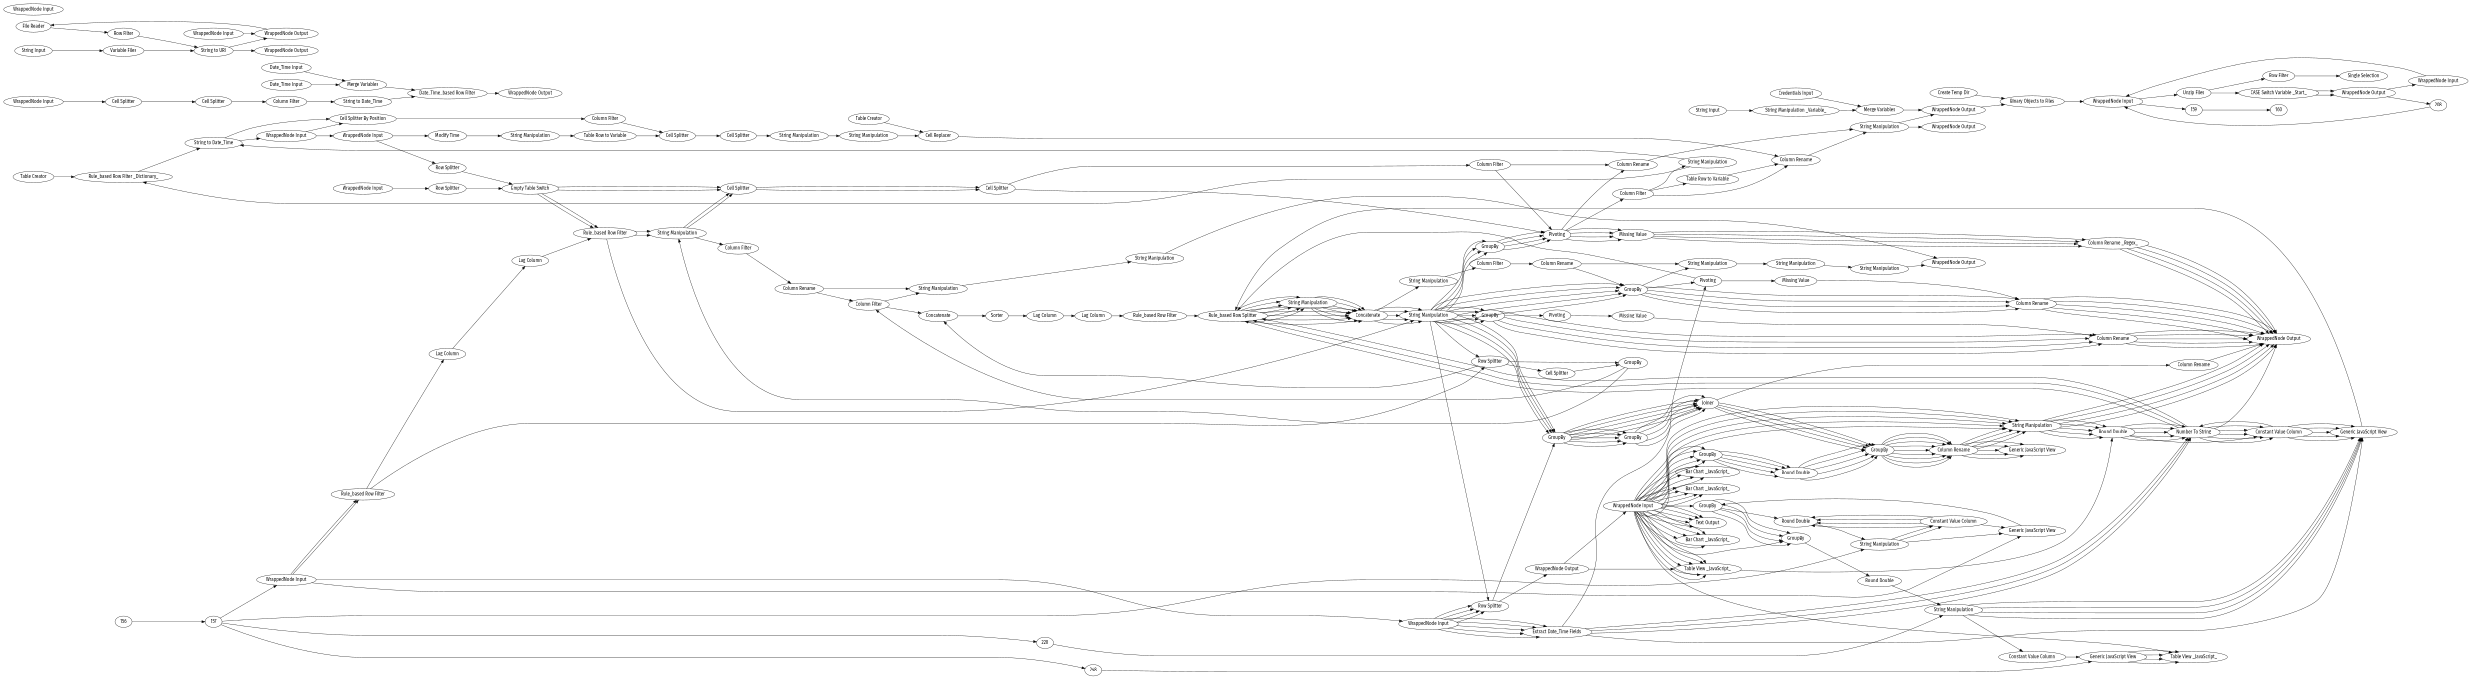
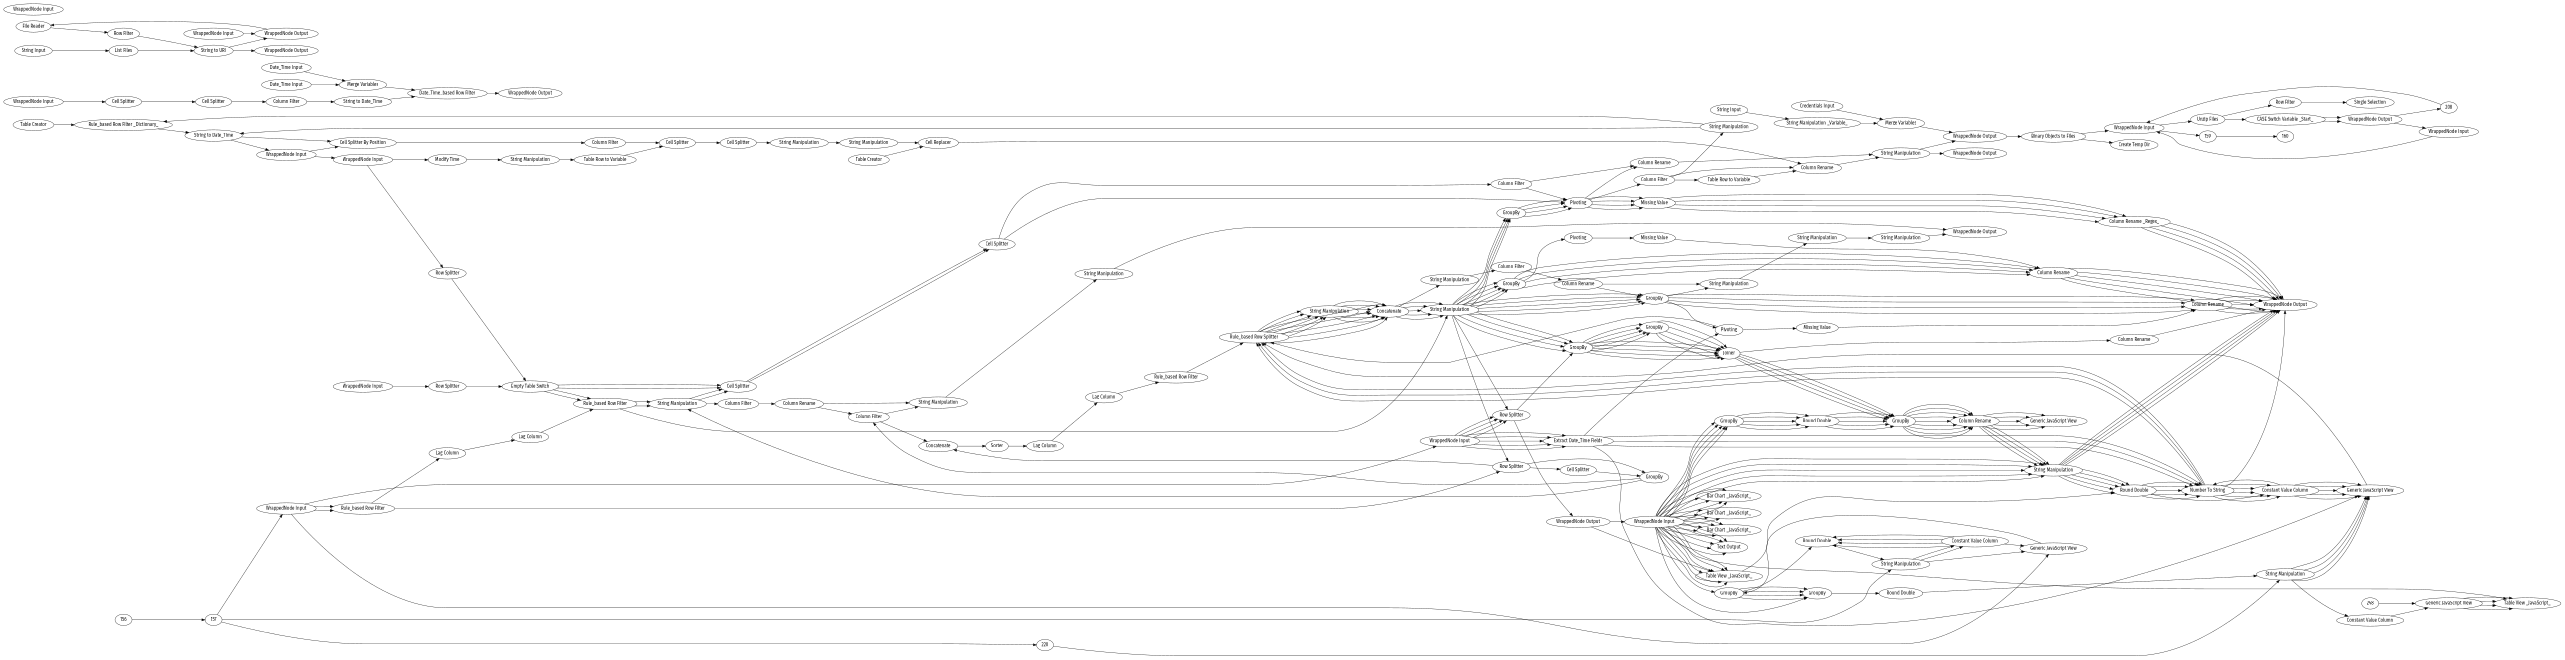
  digraph {
    fontname="Fira Sans"
    rankdir=LR
    node [fontname="Fira Sans"]
    edge [fontname="Fira Sans"]
    n1 [label="Rule_based Row Filter _Dictionary_"]
    n2 [label="String to Date_Time"]
    n3 [label="Cell Splitter By Position"]
    n4 [label="WrappedNode Input"]
    n5 [label="Table Creator"]
    n6 [label="String Manipulation"]
    n7 [label="Column Filter"]
    n8 [label="WrappedNode Input"]
    n9 [label="Cell Splitter"]
    n10 [label="Cell Splitter"]
    n11 [label="String Manipulation"]
    n12 [label="String Manipulation"]
    n13 [label="Cell Replacer"]
    n14 [label="Column Rename"]
    n15 [label="Table Creator"]
    n16 [label="String Manipulation"]
    n17 [label="Column Filter"]
    n18 [label="Table Row to Variable"]
    n19 [label="WrappedNode Output"]
    n20 [label="WrappedNode Output"]
    n21 [label="Modify Time"]
    n22 [label="Row Splitter"]
    n23 [label="String Manipulation"]
    n24 [label="Empty Table Switch"]
    n25 [label="Table Row to Variable"]
    n26 [label="Column Filter"]
    n27 [label="String to Date_Time"]
    n28 [label="Date_Time_based Row Filter"]
    n29 [label="WrappedNode Output"]
    n30 [label="Date_Time Input"]
    n31 [label="Merge Variables"]
    n32 [label="Date_Time Input"]
    n33 [label="WrappedNode Input"]
    n34 [label="Cell Splitter"]
    n35 [label="Cell Splitter"]
    n36 [label="File Reader"]
    n37 [label="Row Filter"]
    n38 [label="String to URI"]
    n39 [label="WrappedNode Output"]
    n40 [label="WrappedNode Output"]
    n41 [label="WrappedNode Input"]
    n42 [label="Binary Objects to Files"]
    n43 [label="WrappedNode Input"]
    n44 [label="Unzip Files"]
    159
    n46 [label="Create Temp Dir"]
    n47 [label="Row Filter"]
    n48 [label="CASE Switch Variable _Start_"]
    n49 [label="Single Selection"]
    n50 [label="Credentials Input"]
    n51 [label="Merge Variables"]
    n52 [label="String Input"]
    n53 [label="String Manipulation _Variable_"]
    n54 [label="WrappedNode Input"]
    n55 [label="WrappedNode Output"]
    160
    208
    n58 [label="String Input"]
-   n59 [label="Variable Files"]
+   n59 [label="List Files"]
    n60 [label="WrappedNode Input"]
    n61 [label="Rule_based Row Filter"]
    n62 [label="Cell Splitter"]
    n63 [label="String Manipulation"]
    n64 [label="String Manipulation"]
    n65 [label="Cell Splitter"]
    n66 [label="Column Filter"]
    n67 [label="Row Splitter"]
    n68 [label=GroupBy]
    n69 [label=GroupBy]
    n70 [label=GroupBy]
    n71 [label=GroupBy]
    n72 [label="Row Splitter"]
    n73 [label="Column Rename"]
    n74 [label=Pivoting]
    n75 [label="Column Filter"]
    n76 [label="Column Rename"]
    n77 [label="Missing Value"]
    n78 [label="Column Rename _Regex_"]
    n79 [label="Row Splitter"]
    n80 [label="WrappedNode Input"]
    n81 [label="String Manipulation"]
    n82 [label="Column Filter"]
    n83 [label="String Manipulation"]
    n84 [label=Concatenate]
    n85 [label="WrappedNode Output"]
    n86 [label="Lag Column"]
    n87 [label="Lag Column"]
    n88 [label="Rule_based Row Filter"]
    n89 [label=GroupBy]
    n90 [label="Cell Splitter"]
    n91 [label="WrappedNode Input"]
    n92 [label="WrappedNode Input"]
    n93 [label="Generic JavaScript View"]
    n94 [label="Extract Date_Time Fields"]
    n95 [label=GroupBy]
    n96 [label="Column Rename"]
    n97 [label=Pivoting]
    n98 [label=Pivoting]
    n99 [label="Column Rename"]
    n100 [label="String Manipulation"]
    n101 [label=GroupBy]
    n102 [label=Joiner]
    n103 [label="WrappedNode Output"]
    n104 [label=Sorter]
    n105 [label="Number To String"]
    n106 [label="Generic JavaScript View"]
    n107 [label="WrappedNode Output"]
    n108 [label="Rule_based Row Splitter"]
    n109 [label="Constant Value Column"]
    n110 [label="Missing Value"]
    n111 [label="Missing Value"]
    n112 [label="String Manipulation"]
    n113 [label=Concatenate]
    n114 [label="String Manipulation"]
    n115 [label="Column Filter"]
    n116 [label="String Manipulation"]
    n117 [label=GroupBy]
    n118 [label="Column Rename"]
    n119 [label="Column Rename"]
    n120 [label="String Manipulation"]
    n121 [label="Generic JavaScript View"]
    n122 [label="Round Double"]
    n123 [label="Bar Chart _JavaScript_"]
    n124 [label="Bar Chart _JavaScript_"]
    n125 [label="Bar Chart _JavaScript_"]
    n126 [label="WrappedNode Input"]
    n127 [label="Table View _JavaScript_"]
    n128 [label="Text Output"]
    n129 [label=GroupBy]
    n130 [label="Table View _JavaScript_"]
    n131 [label=GroupBy]
    n132 [label="Round Double"]
    n133 [label="Round Double"]
    n134 [label="Round Double"]
    n135 [label="Lag Column"]
    n136 [label="Lag Column"]
    n137 [label="Rule_based Row Filter"]
    n138 [label="Column Rename"]
    n139 [label="String Manipulation"]
    n140 [label="String Manipulation"]
    n141 [label="Constant Value Column"]
    n142 [label="String Manipulation"]
    n143 [label="Constant Value Column"]
    n144 [label="Generic JavaScript View"]
    156
    157
    220
    248
    n1 -> n2
    n2 -> n3
    n2 -> n4
    n3 -> n7
    n4 -> n3
    n4 -> n8
    n5 -> n1
    n6 -> n1
    n6 -> n2
    n7 -> n9
    n8 -> n21
    n8 -> n22
    n9 -> n10
    n10 -> n11
    n11 -> n12
    n12 -> n13
    n13 -> n14
    n14 -> n16
    n15 -> n13
    n16 -> n19
    n16 -> n20
    n17 -> n6
    n17 -> n14
    n17 -> n18
    n18 -> n14
    n19 -> n42
    n21 -> n23
    n22 -> n24
    n23 -> n25
    n24 -> n61
    n24 -> n61
    n24 -> n62
    n24 -> n62
    n25 -> n9
    n26 -> n27
    n27 -> n28
    n28 -> n29
    n30 -> n31
    n31 -> n28
    n32 -> n31
    n33 -> n34
    n34 -> n35
    n35 -> n26
    n36 -> n37
    n37 -> n38
    n38 -> n39
    n38 -> n40
    n39 -> n36
    n41 -> n39
    n42 -> n43
    n43 -> n44
    n43 -> 159
    n44 -> n47
    n44 -> n48
    159 -> 160
-   n46 -> n42
+   n42 -> n46
    n47 -> n49
    n48 -> n55
    n48 -> n55
    n50 -> n51
    n51 -> n19
    n52 -> n53
    n53 -> n51
    n54 -> n43
    n55 -> n54
    n55 -> 208
    208 -> n43
    n58 -> n59
    n59 -> n38
    n61 -> n63
    n61 -> n63
    n61 -> n64
    n62 -> n65
    n62 -> n65
    n63 -> n62
    n63 -> n62
    n63 -> n66
    n64 -> n67
    n64 -> n68
    n64 -> n68
    n64 -> n68
    n64 -> n68
    n64 -> n68
    n64 -> n69
    n64 -> n69
    n64 -> n69
    n64 -> n69
    n64 -> n70
    n64 -> n70
    n64 -> n70
    n64 -> n70
    n64 -> n70
    n64 -> n71
    n64 -> n71
    n64 -> n71
    n64 -> n71
    n64 -> n72
    n65 -> n74
    n65 -> n75
    n66 -> n73
    n67 -> n84
    n67 -> n89
    n67 -> n90
    n68 -> n96
    n68 -> n96
    n68 -> n96
    n68 -> n96
    n68 -> n97
    n69 -> n74
    n69 -> n74
    n69 -> n74
    n69 -> n74
    n70 -> n98
    n70 -> n99
    n70 -> n99
    n70 -> n99
    n70 -> n99
    n70 -> n100
    n71 -> n101
    n71 -> n101
    n71 -> n101
    n71 -> n101
    n71 -> n101
    n71 -> n102
    n71 -> n102
    n71 -> n102
    n71 -> n102
    n71 -> n102
    n72 -> n71
    n72 -> n103
    n73 -> n81
    n73 -> n82
    n74 -> n17
    n74 -> n76
    n74 -> n77
    n74 -> n77
    n74 -> n77
    n74 -> n77
    n75 -> n74
    n75 -> n76
    n76 -> n16
    n77 -> n78
    n77 -> n78
    n77 -> n78
    n77 -> n78
    n78 -> n107
    n78 -> n107
    n78 -> n107
    n78 -> n107
    n79 -> n24
    n80 -> n79
    n81 -> n83
    n82 -> n81
    n82 -> n84
    n83 -> n85
    n84 -> n104
    n86 -> n87
    n87 -> n61
    n88 -> n67
    n88 -> n86
    n89 -> n63
    n89 -> n82
    n90 -> n89
    n91 -> n88
    n91 -> n88
    n91 -> n92
    n91 -> n93
    n92 -> n72
    n92 -> n72
    n92 -> n72
    n92 -> n72
    n92 -> n94
    n92 -> n94
    n92 -> n94
    n92 -> n94
    n92 -> n94
    n93 -> n95
    n94 -> n98
    n94 -> n105
    n94 -> n105
    n94 -> n105
    n94 -> n106
    n95 -> n131
    n95 -> n131
    n95 -> n131
    n95 -> n131
    n95 -> n133
    n96 -> n107
    n96 -> n107
    n96 -> n107
    n96 -> n107
    n96 -> n107
    n97 -> n111
    n98 -> n108
    n98 -> n110
    n99 -> n107
    n99 -> n107
    n99 -> n107
    n99 -> n107
    n99 -> n107
    n100 -> n116
    n101 -> n102
    n101 -> n102
    n101 -> n102
    n101 -> n102
    n101 -> n102
    n102 -> n117
    n102 -> n117
    n102 -> n117
    n102 -> n117
    n102 -> n118
    n103 -> n126
    n103 -> n127
    n104 -> n135
    n105 -> n107
    n105 -> n108
    n105 -> n108
    n105 -> n108
    n105 -> n109
    n105 -> n109
    n105 -> n109
    n105 -> n109
    n105 -> n109
    n106 -> n108
    n108 -> n112
    n108 -> n112
    n108 -> n112
    n108 -> n112
    n108 -> n112
    n108 -> n112
    n108 -> n113
    n108 -> n113
    n108 -> n113
    n108 -> n113
    n108 -> n113
    n109 -> n105
    n109 -> n106
    n109 -> n106
    n109 -> n106
    n109 -> n106
    n109 -> n106
    n110 -> n99
    n111 -> n96
    n112 -> n113
    n112 -> n113
    n112 -> n113
    n112 -> n113
    n112 -> n113
    n112 -> n113
    n113 -> n64
    n113 -> n64
    n113 -> n64
    n113 -> n64
    n113 -> n64
    n113 -> n114
    n114 -> n115
    n115 -> n138
    n116 -> n139
    n117 -> n119
    n117 -> n119
    n117 -> n119
    n117 -> n119
    n117 -> n119
    n117 -> n119
    n117 -> n119
    n117 -> n119
    n117 -> n119
    n118 -> n107
    n119 -> n120
    n119 -> n120
    n119 -> n120
    n119 -> n120
    n119 -> n121
    n119 -> n121
    n119 -> n121
    n119 -> n121
    n119 -> n121
    n120 -> n107
    n120 -> n107
    n120 -> n107
    n120 -> n107
    n120 -> n122
    n120 -> n122
    n120 -> n122
    n120 -> n122
    n120 -> n122
    n122 -> n105
    n122 -> n105
    n122 -> n105
    n122 -> n105
    n122 -> n105
    n122 -> n109
    n126 -> n95
    n126 -> n120
    n126 -> n120
    n126 -> n120
    n126 -> n120
    n126 -> n120
    n126 -> n123
    n126 -> n123
    n126 -> n123
    n126 -> n123
    n126 -> n123
    n126 -> n124
    n126 -> n124
    n126 -> n124
    n126 -> n124
    n126 -> n125
    n126 -> n125
    n126 -> n125
    n126 -> n125
    n126 -> n125
    n126 -> n127
    n126 -> n127
    n126 -> n127
    n126 -> n127
    n126 -> n127
    n126 -> n127
    n126 -> n128
    n126 -> n128
    n126 -> n128
    n126 -> n128
    n126 -> n128
    n126 -> n129
    n126 -> n129
    n126 -> n129
    n126 -> n129
    n126 -> n129
    n126 -> n130
    n126 -> n131
    n127 -> n122
    n129 -> n132
    n129 -> n132
    n129 -> n132
    n129 -> n132
    n129 -> n132
    n131 -> n134
    n132 -> n117
    n132 -> n117
    n132 -> n117
    n132 -> n117
    n132 -> n117
    n133 -> n140
    n134 -> n142
    n135 -> n136
    n136 -> n137
    n137 -> n108
    n138 -> n70
    n138 -> n100
    n139 -> n85
    n140 -> n93
    n140 -> n141
    n140 -> n141
    n141 -> n93
    n141 -> n133
    n141 -> n133
    n141 -> n133
    n141 -> n133
    n142 -> n106
    n142 -> n106
    n142 -> n106
    n142 -> n106
    n142 -> n143
    n143 -> n144
    n144 -> n130
    n144 -> n130
    n144 -> n130
    n144 -> n130
    156 -> 157
    157 -> n91
    157 -> n140
    157 -> 220
-   157 -> 248
    220 -> n142
    248 -> n144
  }
